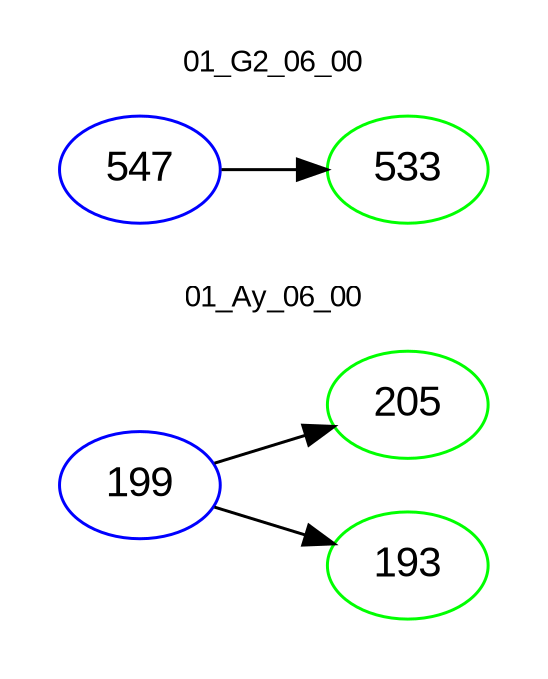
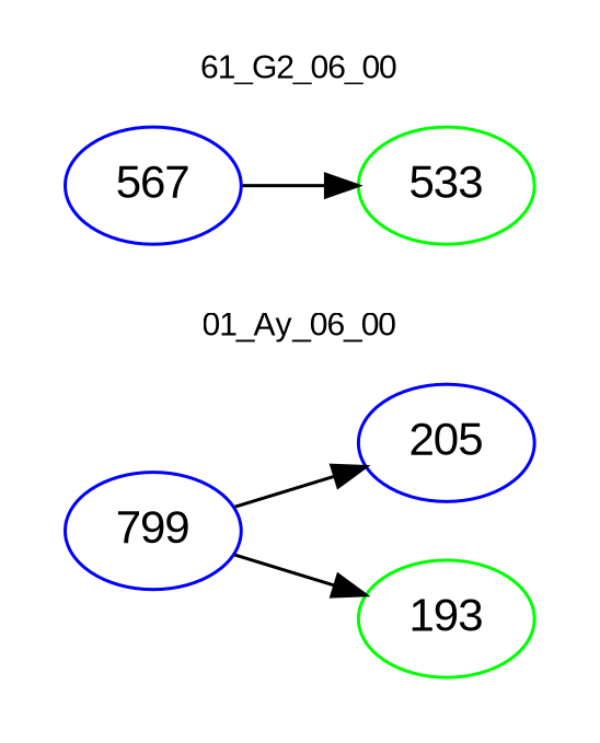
  digraph {
    fontname="Liberation Sans"
    rankdir=LR
    node [color=green fontname="Liberation Sans"]
    edge [color=black fontname="Liberation Sans"]
-   n1 [color=blue label=199]
+   n1 [color=blue label=799]
    n2 [label=193]
-   n3 [label=205]
-   n4 [color=blue label=547]
+   n3 [color=blue label=205]
+   n4 [color=blue label=567]
    n5 [label=533]
    subgraph cluster_1 {
      color=white
      fontsize=10
      label="01_Ay_06_00"
      n1
      n2
      n3
    }
    subgraph cluster_2 {
      color=white
      fontsize=10
-     label="01_G2_06_00"
+     label="61_G2_06_00"
      n4
      n5
    }
    n1 -> n2
    n1 -> n3
    n4 -> n5
  }
